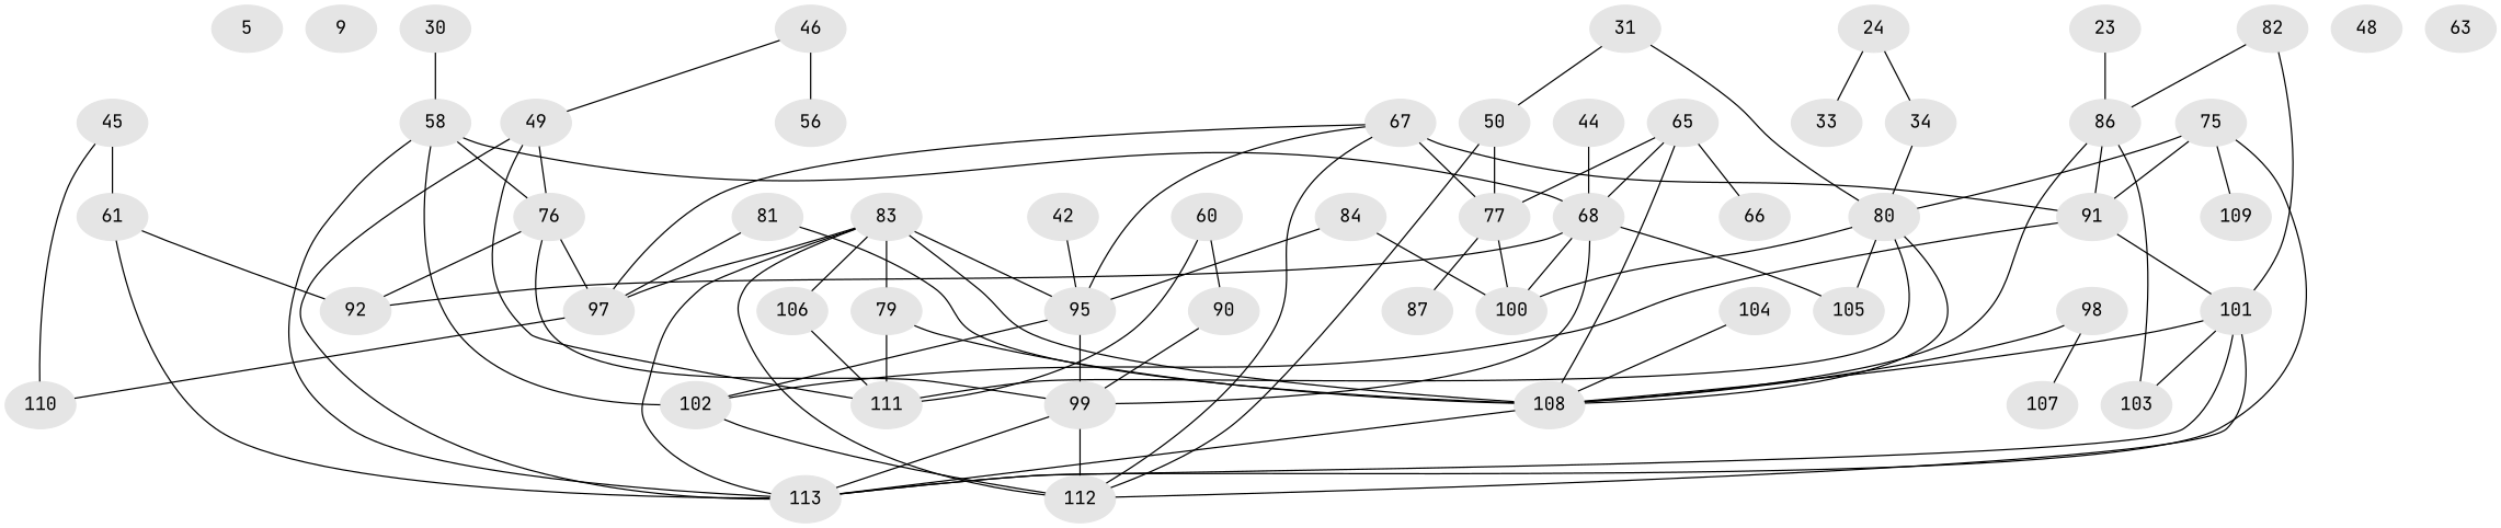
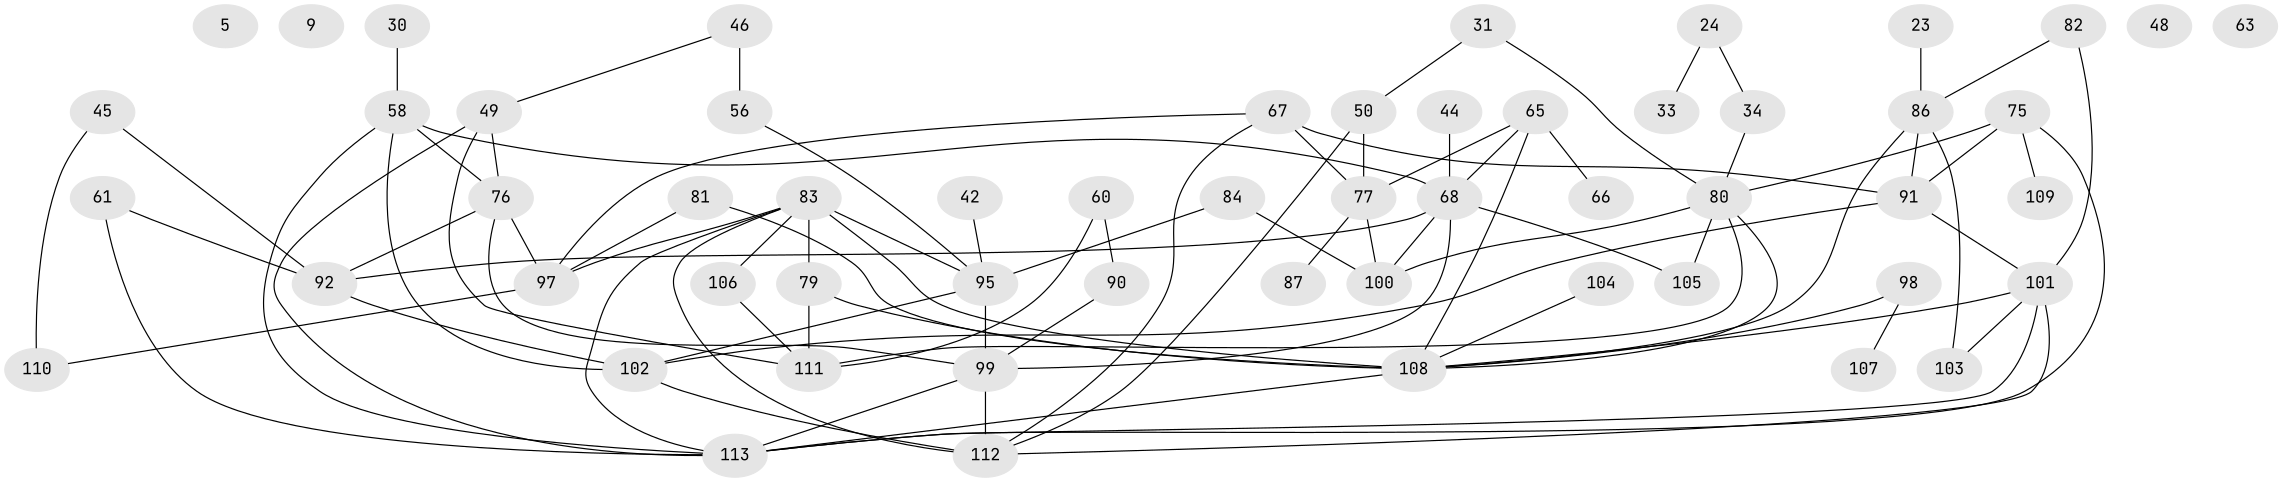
  graph {
    fontname="JetBrains Mono"
    node [color=gray90 fontname="JetBrains Mono" style=filled]
    edge [fontname="JetBrains Mono"]
    5
    9
    23
    86
    108 [super="+96"]
    91 [super="+72"]
    103 [super="+37"]
    24
    33
    34
    80 [super="+2"]
    58 [super="+27"]
    68 [super="+13"]
    76 [super="+17"]
    113 [super="+12+71"]
    102 [super="+15"]
    30
    31
    50
    77 [super="+1"]
    112 [super="+94"]
    111 [super="+74+89"]
    100 [super="+51"]
    105 [super="+88"]
    95 [super="+22"]
    99 [super="+26+53"]
    42
    92 [super="+21+36"]
    44
    45
    110 [super="+70"]
    49 [super="+19"]
    46
    56 [super="+38"]
    48
    97 [super="+11"]
    87
    90 [super="+29"]
    60
    61 [super="+14"]
    63
    65 [super="+47+55"]
    66
    67
    101 [super="+85"]
    75 [super="+64"]
    109
    79
    81
    82
    83 [super="+32+52+62"]
    106
    84
    98
    107
    104
    23 -- 86
    86 -- 108
    86 -- 91
    86 -- 103
    108 -- 113
    91 -- 102
    91 -- 101
    24 -- 33
    24 -- 34
    34 -- 80
    80 -- 108
    80 -- 111
    80 -- 100
    80 -- 105 [weight=2]
    58 -- 68
    58 -- 76 [weight=2]
    58 -- 113 [weight=2]
    58 -- 102
    68 -- 100 [weight=2]
    68 -- 105
    68 -- 99
    68 -- 92
    76 -- 99
    76 -- 92
    76 -- 97 [weight=2]
    102 -- 112
    30 -- 58
    31 -- 80
    31 -- 50
    50 -- 77
    50 -- 112
    77 -- 100
    77 -- 87
    95 -- 102
    95 -- 99 [weight=2]
    99 -- 113 [weight=2]
    99 -- 112
    42 -- 95
+   92 -- 102
    44 -- 68
-   45 -- 61
+   45 -- 92
    45 -- 110
    49 -- 76
    49 -- 113
    49 -- 111
    46 -- 49
    46 -- 56 [weight=2]
-   67 -- 95
+   56 -- 95
    97 -- 110
    90 -- 99
    60 -- 111
    60 -- 90
    61 -- 113
    61 -- 92
    65 -- 108
    65 -- 68
    65 -- 77
    65 -- 66
    67 -- 91 [weight=2]
    67 -- 77 [weight=2]
    67 -- 112
    67 -- 97
    101 -- 108
    101 -- 103
    101 -- 113
    101 -- 112
    75 -- 91
    75 -- 80
    75 -- 113
    75 -- 109
    79 -- 108
    79 -- 111
    81 -- 108
    81 -- 97
    82 -- 86
    82 -- 101
    83 -- 108 [weight=3]
    83 -- 113
    83 -- 112 [weight=2]
    83 -- 95 [weight=2]
    83 -- 97
    83 -- 79 [weight=3]
    83 -- 106
    106 -- 111
    84 -- 100
    84 -- 95
    98 -- 108
    98 -- 107
    104 -- 108
  }
